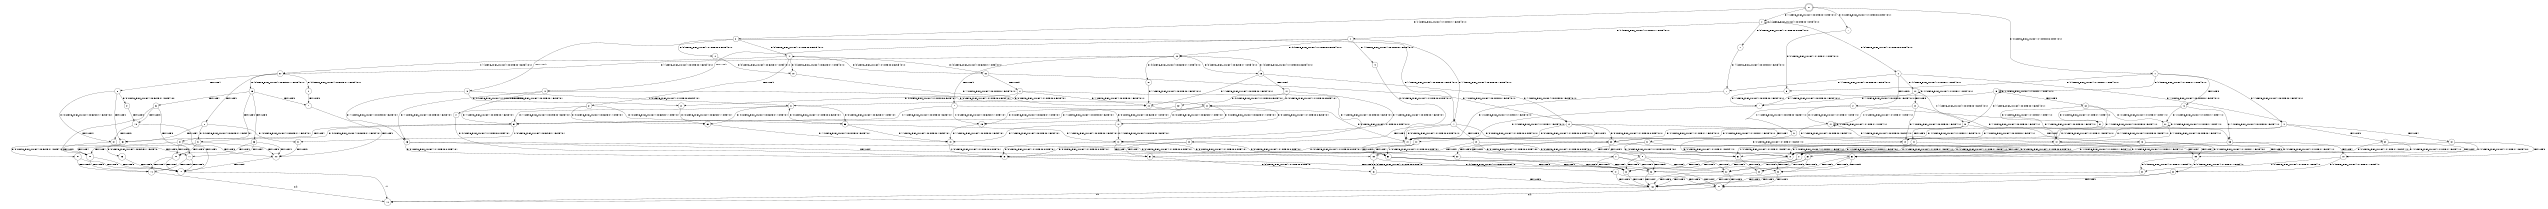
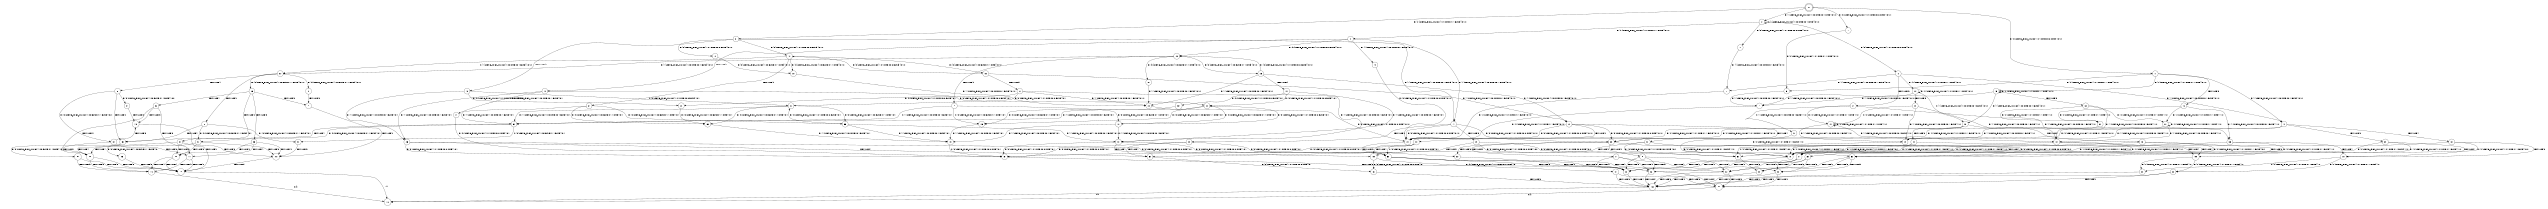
  digraph {
    fontname="Patrick Hand"
    node [fontname="Patrick Hand" shape=circle]
    edge [fontname="Patrick Hand"]
    0 [peripheries=2]
    1
    2
    3
    4
    5
    6
    7
    8
    9
    10
    11
    12
    13
    14
    15
    16
    17
    18
    19
    20
    21
    22
    23
    24
    25
    26
    27
    28
    29
    30
    31
    32
    33
    34
    35
    36
    37
    38
    39
    40
    41
    42
    43
    44
    45
    46
    47
    48
    49
    50
    51
    52
    53
    54
    55
    56
    57
    58
    59
    60
    61
    62
    63
    64
    65
    66
    67
    68
    69
    70
    71
    72
    73
    74
    75
    76
    77
    78
    79
    80
    82
    83
    84
    85
    86
    87
    88
    89
    90
    91
    92
    93
    94
    95
    96
    97
    98
    99
    100
    n101 [label=801]
    102
    81
    103
    104
    105
    106
    107
    108
    109
    110
    111
    112
    113
    114
    0 -> 1 [label="EX !0 !ATOMIC_EXCH_BRANCH (1, +1, TRUE, +0, 3, TRUE) !:0:1:2:"]
    0 -> 2 [label="EX !1 !ATOMIC_EXCH_BRANCH (1, +0, TRUE, +0, 1, TRUE) !:0:1:2:"]
    0 -> 3 [label="EX !2 !ATOMIC_EXCH_BRANCH (1, +1, TRUE, +1, 1, FALSE) !:0:1:2:"]
    0 -> 4 [label="EX !0 !ATOMIC_EXCH_BRANCH (1, +1, TRUE, +0, 3, TRUE) !:0:1:2:"]
    1 -> 5 [label="EX !2 !ATOMIC_EXCH_BRANCH (1, +1, TRUE, +1, 1, TRUE) !:0:1:2:"]
    2 -> 2 [label="EX !1 !ATOMIC_EXCH_BRANCH (1, +0, TRUE, +0, 1, TRUE) !:0:1:2:"]
    2 -> 6 [label="EX !0 !ATOMIC_EXCH_BRANCH (1, +1, TRUE, +0, 3, TRUE) !:0:1:2:"]
    2 -> 7 [label="EX !2 !ATOMIC_EXCH_BRANCH (1, +1, TRUE, +1, 1, FALSE) !:0:1:2:"]
    2 -> 8 [label="EX !0 !ATOMIC_EXCH_BRANCH (1, +1, TRUE, +0, 3, TRUE) !:0:1:2:"]
    3 -> 9 [label="EX !0 !ATOMIC_EXCH_BRANCH (1, +1, TRUE, +0, 3, FALSE) !:0:1:2:"]
    3 -> 10 [label="TERMINATE !2"]
    3 -> 11 [label="EX !1 !ATOMIC_EXCH_BRANCH (1, +0, TRUE, +0, 1, FALSE) !:0:1:2:"]
    3 -> 12 [label="EX !0 !ATOMIC_EXCH_BRANCH (1, +1, TRUE, +0, 3, FALSE) !:0:1:2:"]
    4 -> 5 [label="EX !2 !ATOMIC_EXCH_BRANCH (1, +1, TRUE, +1, 1, TRUE) !:0:1:2:"]
    4 -> 13 [label="TERMINATE !0"]
    4 -> 14 [label="EX !1 !ATOMIC_EXCH_BRANCH (1, +0, TRUE, +0, 1, FALSE) !:0:1:2:"]
    4 -> 15 [label="EX !2 !ATOMIC_EXCH_BRANCH (1, +1, TRUE, +1, 1, TRUE) !:0:1:2:"]
    5 -> 16 [label="EX !1 !ATOMIC_EXCH_BRANCH (1, +0, TRUE, +0, 1, FALSE) !:0:1:2:"]
    6 -> 17 [label="EX !1 !ATOMIC_EXCH_BRANCH (1, +0, TRUE, +0, 1, FALSE) !:0:1:2:"]
    7 -> 11 [label="EX !1 !ATOMIC_EXCH_BRANCH (1, +0, TRUE, +0, 1, FALSE) !:0:1:2:"]
    7 -> 18 [label="EX !1 !ATOMIC_EXCH_BRANCH (1, +0, TRUE, +0, 1, FALSE) !:0:1:2:"]
    7 -> 19 [label="TERMINATE !2"]
    7 -> 20 [label="EX !0 !ATOMIC_EXCH_BRANCH (1, +1, TRUE, +0, 3, FALSE) !:0:1:2:"]
    8 -> 14 [label="EX !1 !ATOMIC_EXCH_BRANCH (1, +0, TRUE, +0, 1, FALSE) !:0:1:2:"]
    8 -> 17 [label="EX !1 !ATOMIC_EXCH_BRANCH (1, +0, TRUE, +0, 1, FALSE) !:0:1:2:"]
    8 -> 21 [label="TERMINATE !0"]
    8 -> 22 [label="EX !2 !ATOMIC_EXCH_BRANCH (1, +1, TRUE, +1, 1, TRUE) !:0:1:2:"]
    9 -> 23 [label="EX !0 !ATOMIC_EXCH_BRANCH (1, +0, FALSE, +1, 1, TRUE) !:0:1:2:"]
    10 -> 24 [label="EX !0 !ATOMIC_EXCH_BRANCH (1, +1, TRUE, +0, 3, FALSE) !:0:1:"]
    10 -> 25 [label="EX !1 !ATOMIC_EXCH_BRANCH (1, +0, TRUE, +0, 1, FALSE) !:0:1:"]
    10 -> 26 [label="EX !0 !ATOMIC_EXCH_BRANCH (1, +1, TRUE, +0, 3, FALSE) !:0:1:"]
    11 -> 27 [label="EX !0 !ATOMIC_EXCH_BRANCH (1, +1, TRUE, +0, 3, TRUE) !:0:1:2:"]
    11 -> 28 [label="TERMINATE !0"]
    11 -> 29 [label="TERMINATE !2"]
    11 -> 30 [label="EX !0 !ATOMIC_EXCH_BRANCH (1, +1, TRUE, +0, 3, TRUE) !:0:1:2:"]
    12 -> 23 [label="EX !0 !ATOMIC_EXCH_BRANCH (1, +0, FALSE, +1, 1, TRUE) !:0:1:2:"]
    12 -> 31 [label="TERMINATE !2"]
    12 -> 32 [label="EX !1 !ATOMIC_EXCH_BRANCH (1, +0, TRUE, +0, 1, FALSE) !:0:1:2:"]
    12 -> 33 [label="EX !0 !ATOMIC_EXCH_BRANCH (1, +0, FALSE, +1, 1, TRUE) !:0:1:2:"]
    13 -> 34 [label="EX !2 !ATOMIC_EXCH_BRANCH (1, +1, TRUE, +1, 1, TRUE) !:1:2:"]
    13 -> 35 [label="EX !1 !ATOMIC_EXCH_BRANCH (1, +0, TRUE, +0, 1, FALSE) !:1:2:"]
    13 -> 36 [label="EX !2 !ATOMIC_EXCH_BRANCH (1, +1, TRUE, +1, 1, TRUE) !:1:2:"]
    14 -> 27 [label="EX !2 !ATOMIC_EXCH_BRANCH (1, +1, TRUE, +1, 1, FALSE) !:0:1:2:"]
    14 -> 30 [label="EX !2 !ATOMIC_EXCH_BRANCH (1, +1, TRUE, +1, 1, FALSE) !:0:1:2:"]
    14 -> 37 [label="TERMINATE !1"]
    14 -> 38 [label="TERMINATE !0"]
    15 -> 15 [label="EX !2 !ATOMIC_EXCH_BRANCH (1, +1, TRUE, +1, 1, TRUE) !:0:1:2:"]
    15 -> 16 [label="EX !1 !ATOMIC_EXCH_BRANCH (1, +0, TRUE, +0, 1, FALSE) !:0:1:2:"]
    15 -> 39 [label="TERMINATE !0"]
    15 -> 40 [label="EX !1 !ATOMIC_EXCH_BRANCH (1, +0, TRUE, +0, 1, FALSE) !:0:1:2:"]
    16 -> 27 [label="EX !2 !ATOMIC_EXCH_BRANCH (1, +1, TRUE, +1, 1, FALSE) !:0:1:2:"]
    17 -> 27 [label="EX !2 !ATOMIC_EXCH_BRANCH (1, +1, TRUE, +1, 1, FALSE) !:0:1:2:"]
    18 -> 27 [label="EX !0 !ATOMIC_EXCH_BRANCH (1, +1, TRUE, +0, 3, TRUE) !:0:1:2:"]
    19 -> 25 [label="EX !1 !ATOMIC_EXCH_BRANCH (1, +0, TRUE, +0, 1, FALSE) !:0:1:"]
    19 -> 41 [label="EX !1 !ATOMIC_EXCH_BRANCH (1, +0, TRUE, +0, 1, FALSE) !:0:1:"]
    19 -> 42 [label="EX !0 !ATOMIC_EXCH_BRANCH (1, +1, TRUE, +0, 3, FALSE) !:0:1:"]
    20 -> 32 [label="EX !1 !ATOMIC_EXCH_BRANCH (1, +0, TRUE, +0, 1, FALSE) !:0:1:2:"]
    20 -> 43 [label="EX !0 !ATOMIC_EXCH_BRANCH (1, +0, FALSE, +1, 1, TRUE) !:0:1:2:"]
    20 -> 44 [label="TERMINATE !2"]
    20 -> 45 [label="EX !0 !ATOMIC_EXCH_BRANCH (1, +0, FALSE, +1, 1, TRUE) !:0:1:2:"]
    21 -> 35 [label="EX !1 !ATOMIC_EXCH_BRANCH (1, +0, TRUE, +0, 1, FALSE) !:1:2:"]
    21 -> 46 [label="EX !1 !ATOMIC_EXCH_BRANCH (1, +0, TRUE, +0, 1, FALSE) !:1:2:"]
    21 -> 47 [label="EX !2 !ATOMIC_EXCH_BRANCH (1, +1, TRUE, +1, 1, TRUE) !:1:2:"]
    22 -> 16 [label="EX !1 !ATOMIC_EXCH_BRANCH (1, +0, TRUE, +0, 1, FALSE) !:0:1:2:"]
    22 -> 22 [label="EX !2 !ATOMIC_EXCH_BRANCH (1, +1, TRUE, +1, 1, TRUE) !:0:1:2:"]
    22 -> 40 [label="EX !1 !ATOMIC_EXCH_BRANCH (1, +0, TRUE, +0, 1, FALSE) !:0:1:2:"]
    22 -> 48 [label="TERMINATE !0"]
    23 -> 49 [label="EX !1 !ATOMIC_EXCH_BRANCH (1, +0, TRUE, +0, 1, FALSE) !:0:1:2:"]
    24 -> 50 [label="EX !0 !ATOMIC_EXCH_BRANCH (1, +0, FALSE, +1, 1, TRUE) !:0:1:"]
    25 -> 51 [label="EX !0 !ATOMIC_EXCH_BRANCH (1, +1, TRUE, +0, 3, TRUE) !:0:1:"]
    25 -> 52 [label="TERMINATE !1"]
    25 -> 53 [label="EX !0 !ATOMIC_EXCH_BRANCH (1, +1, TRUE, +0, 3, TRUE) !:0:1:"]
    26 -> 50 [label="EX !0 !ATOMIC_EXCH_BRANCH (1, +0, FALSE, +1, 1, TRUE) !:0:1:"]
    26 -> 54 [label="EX !1 !ATOMIC_EXCH_BRANCH (1, +0, TRUE, +0, 1, FALSE) !:0:1:"]
    26 -> 55 [label="EX !0 !ATOMIC_EXCH_BRANCH (1, +0, FALSE, +1, 1, TRUE) !:0:1:"]
    27 -> 56 [label="TERMINATE !0"]
    28 -> 52 [label="TERMINATE !2"]
    28 -> 57 [label="EX !0 !ATOMIC_EXCH_BRANCH (1, +1, TRUE, +0, 3, TRUE) !:0:2:"]
    28 -> 58 [label="EX !0 !ATOMIC_EXCH_BRANCH (1, +1, TRUE, +0, 3, TRUE) !:0:2:"]
    29 -> 51 [label="EX !0 !ATOMIC_EXCH_BRANCH (1, +1, TRUE, +0, 3, TRUE) !:0:1:"]
    29 -> 52 [label="TERMINATE !1"]
    29 -> 53 [label="EX !0 !ATOMIC_EXCH_BRANCH (1, +1, TRUE, +0, 3, TRUE) !:0:1:"]
    30 -> 56 [label="TERMINATE !0"]
    30 -> 59 [label="TERMINATE !1"]
    30 -> 60 [label="TERMINATE !2"]
    30 -> 61 [label="TERMINATE !0"]
    31 -> 50 [label="EX !0 !ATOMIC_EXCH_BRANCH (1, +0, FALSE, +1, 1, TRUE) !:0:1:"]
    31 -> 54 [label="EX !1 !ATOMIC_EXCH_BRANCH (1, +0, TRUE, +0, 1, FALSE) !:0:1:"]
    31 -> 55 [label="EX !0 !ATOMIC_EXCH_BRANCH (1, +0, FALSE, +1, 1, TRUE) !:0:1:"]
    32 -> 62 [label="EX !0 !ATOMIC_EXCH_BRANCH (1, +0, FALSE, +1, 1, FALSE) !:0:1:2:"]
    32 -> 63 [label="TERMINATE !1"]
    32 -> 64 [label="TERMINATE !2"]
    32 -> 65 [label="EX !0 !ATOMIC_EXCH_BRANCH (1, +0, FALSE, +1, 1, FALSE) !:0:1:2:"]
    33 -> 12 [label="EX !0 !ATOMIC_EXCH_BRANCH (1, +1, TRUE, +0, 3, FALSE) !:0:1:2:"]
    33 -> 66 [label="TERMINATE !2"]
    33 -> 67 [label="EX !1 !ATOMIC_EXCH_BRANCH (1, +0, TRUE, +0, 1, FALSE) !:0:1:2:"]
    34 -> 68 [label="EX !1 !ATOMIC_EXCH_BRANCH (1, +0, TRUE, +0, 1, FALSE) !:1:2:"]
    35 -> 69 [label="EX !2 !ATOMIC_EXCH_BRANCH (1, +1, TRUE, +1, 1, FALSE) !:1:2:"]
    35 -> 70 [label="TERMINATE !1"]
    35 -> 71 [label="EX !2 !ATOMIC_EXCH_BRANCH (1, +1, TRUE, +1, 1, FALSE) !:1:2:"]
    36 -> 36 [label="EX !2 !ATOMIC_EXCH_BRANCH (1, +1, TRUE, +1, 1, TRUE) !:1:2:"]
    36 -> 68 [label="EX !1 !ATOMIC_EXCH_BRANCH (1, +0, TRUE, +0, 1, FALSE) !:1:2:"]
    36 -> 72 [label="EX !1 !ATOMIC_EXCH_BRANCH (1, +0, TRUE, +0, 1, FALSE) !:1:2:"]
    37 -> 57 [label="EX !2 !ATOMIC_EXCH_BRANCH (1, +1, TRUE, +1, 1, FALSE) !:0:2:"]
    37 -> 58 [label="EX !2 !ATOMIC_EXCH_BRANCH (1, +1, TRUE, +1, 1, FALSE) !:0:2:"]
    37 -> 70 [label="TERMINATE !0"]
    38 -> 69 [label="EX !2 !ATOMIC_EXCH_BRANCH (1, +1, TRUE, +1, 1, FALSE) !:1:2:"]
    38 -> 70 [label="TERMINATE !1"]
    38 -> 71 [label="EX !2 !ATOMIC_EXCH_BRANCH (1, +1, TRUE, +1, 1, FALSE) !:1:2:"]
    39 -> 34 [label="EX !2 !ATOMIC_EXCH_BRANCH (1, +1, TRUE, +1, 1, TRUE) !:1:2:"]
    39 -> 36 [label="EX !2 !ATOMIC_EXCH_BRANCH (1, +1, TRUE, +1, 1, TRUE) !:1:2:"]
    39 -> 72 [label="EX !1 !ATOMIC_EXCH_BRANCH (1, +0, TRUE, +0, 1, FALSE) !:1:2:"]
    40 -> 27 [label="EX !2 !ATOMIC_EXCH_BRANCH (1, +1, TRUE, +1, 1, FALSE) !:0:1:2:"]
    40 -> 30 [label="EX !2 !ATOMIC_EXCH_BRANCH (1, +1, TRUE, +1, 1, FALSE) !:0:1:2:"]
    40 -> 73 [label="TERMINATE !1"]
    40 -> 74 [label="TERMINATE !0"]
    41 -> 51 [label="EX !0 !ATOMIC_EXCH_BRANCH (1, +1, TRUE, +0, 3, TRUE) !:0:1:"]
    42 -> 54 [label="EX !1 !ATOMIC_EXCH_BRANCH (1, +0, TRUE, +0, 1, FALSE) !:0:1:"]
    42 -> 75 [label="EX !0 !ATOMIC_EXCH_BRANCH (1, +0, FALSE, +1, 1, TRUE) !:0:1:"]
    42 -> 76 [label="EX !0 !ATOMIC_EXCH_BRANCH (1, +0, FALSE, +1, 1, TRUE) !:0:1:"]
    43 -> 49 [label="EX !1 !ATOMIC_EXCH_BRANCH (1, +0, TRUE, +0, 1, FALSE) !:0:1:2:"]
    44 -> 54 [label="EX !1 !ATOMIC_EXCH_BRANCH (1, +0, TRUE, +0, 1, FALSE) !:0:1:"]
    44 -> 75 [label="EX !0 !ATOMIC_EXCH_BRANCH (1, +0, FALSE, +1, 1, TRUE) !:0:1:"]
    44 -> 76 [label="EX !0 !ATOMIC_EXCH_BRANCH (1, +0, FALSE, +1, 1, TRUE) !:0:1:"]
    45 -> 20 [label="EX !0 !ATOMIC_EXCH_BRANCH (1, +1, TRUE, +0, 3, FALSE) !:0:1:2:"]
    45 -> 49 [label="EX !1 !ATOMIC_EXCH_BRANCH (1, +0, TRUE, +0, 1, FALSE) !:0:1:2:"]
    45 -> 67 [label="EX !1 !ATOMIC_EXCH_BRANCH (1, +0, TRUE, +0, 1, FALSE) !:0:1:2:"]
    45 -> 77 [label="TERMINATE !2"]
    46 -> 69 [label="EX !2 !ATOMIC_EXCH_BRANCH (1, +1, TRUE, +1, 1, FALSE) !:1:2:"]
    47 -> 47 [label="EX !2 !ATOMIC_EXCH_BRANCH (1, +1, TRUE, +1, 1, TRUE) !:1:2:"]
    47 -> 68 [label="EX !1 !ATOMIC_EXCH_BRANCH (1, +0, TRUE, +0, 1, FALSE) !:1:2:"]
    47 -> 72 [label="EX !1 !ATOMIC_EXCH_BRANCH (1, +0, TRUE, +0, 1, FALSE) !:1:2:"]
    48 -> 47 [label="EX !2 !ATOMIC_EXCH_BRANCH (1, +1, TRUE, +1, 1, TRUE) !:1:2:"]
    48 -> 68 [label="EX !1 !ATOMIC_EXCH_BRANCH (1, +0, TRUE, +0, 1, FALSE) !:1:2:"]
    48 -> 72 [label="EX !1 !ATOMIC_EXCH_BRANCH (1, +0, TRUE, +0, 1, FALSE) !:1:2:"]
    49 -> 27 [label="EX !0 !ATOMIC_EXCH_BRANCH (1, +1, TRUE, +0, 3, TRUE) !:0:1:2:"]
    50 -> 78 [label="EX !1 !ATOMIC_EXCH_BRANCH (1, +0, TRUE, +0, 1, FALSE) !:0:1:"]
    51 -> 79 [label="TERMINATE !0"]
    52 -> 80 [label="EX !0 !ATOMIC_EXCH_BRANCH (1, +1, TRUE, +0, 3, TRUE) !:0:"]
    53 -> 79 [label="TERMINATE !0"]
    53 -> 82 [label="TERMINATE !1"]
    53 -> 83 [label="TERMINATE !0"]
    54 -> 84 [label="EX !0 !ATOMIC_EXCH_BRANCH (1, +0, FALSE, +1, 1, FALSE) !:0:1:"]
    54 -> 85 [label="TERMINATE !1"]
    54 -> 86 [label="EX !0 !ATOMIC_EXCH_BRANCH (1, +0, FALSE, +1, 1, FALSE) !:0:1:"]
    55 -> 26 [label="EX !0 !ATOMIC_EXCH_BRANCH (1, +1, TRUE, +0, 3, FALSE) !:0:1:"]
    55 -> 78 [label="EX !1 !ATOMIC_EXCH_BRANCH (1, +0, TRUE, +0, 1, FALSE) !:0:1:"]
    55 -> 87 [label="EX !1 !ATOMIC_EXCH_BRANCH (1, +0, TRUE, +0, 1, FALSE) !:0:1:"]
    56 -> 79 [label="TERMINATE !2"]
    57 -> 88 [label="TERMINATE !0"]
    58 -> 82 [label="TERMINATE !2"]
    58 -> 88 [label="TERMINATE !0"]
    58 -> 89 [label="TERMINATE !0"]
    59 -> 82 [label="TERMINATE !2"]
    59 -> 88 [label="TERMINATE !0"]
    59 -> 89 [label="TERMINATE !0"]
    60 -> 79 [label="TERMINATE !0"]
    60 -> 82 [label="TERMINATE !1"]
    60 -> 83 [label="TERMINATE !0"]
    61 -> 79 [label="TERMINATE !2"]
    61 -> 83 [label="TERMINATE !2"]
    61 -> 89 [label="TERMINATE !1"]
    62 -> 90 [label="TERMINATE !0"]
    63 -> 85 [label="TERMINATE !2"]
    63 -> 91 [label="EX !0 !ATOMIC_EXCH_BRANCH (1, +0, FALSE, +1, 1, FALSE) !:0:2:"]
    63 -> 92 [label="EX !0 !ATOMIC_EXCH_BRANCH (1, +0, FALSE, +1, 1, FALSE) !:0:2:"]
    64 -> 84 [label="EX !0 !ATOMIC_EXCH_BRANCH (1, +0, FALSE, +1, 1, FALSE) !:0:1:"]
    64 -> 85 [label="TERMINATE !1"]
    64 -> 86 [label="EX !0 !ATOMIC_EXCH_BRANCH (1, +0, FALSE, +1, 1, FALSE) !:0:1:"]
    65 -> 90 [label="TERMINATE !0"]
    65 -> 93 [label="TERMINATE !1"]
    65 -> 94 [label="TERMINATE !2"]
    65 -> 95 [label="TERMINATE !0"]
    66 -> 24 [label="EX !0 !ATOMIC_EXCH_BRANCH (1, +1, TRUE, +0, 3, FALSE) !:0:1:"]
    66 -> 26 [label="EX !0 !ATOMIC_EXCH_BRANCH (1, +1, TRUE, +0, 3, FALSE) !:0:1:"]
    66 -> 49 [label="EX !1 !ATOMIC_EXCH_BRANCH (1, +0, TRUE, +0, 1, FALSE) !:0:1:2:"]
    66 -> 87 [label="EX !1 !ATOMIC_EXCH_BRANCH (1, +0, TRUE, +0, 1, FALSE) !:0:1:"]
    67 -> 27 [label="EX !0 !ATOMIC_EXCH_BRANCH (1, +1, TRUE, +0, 3, TRUE) !:0:1:2:"]
    67 -> 30 [label="EX !0 !ATOMIC_EXCH_BRANCH (1, +1, TRUE, +0, 3, TRUE) !:0:1:2:"]
    67 -> 96 [label="TERMINATE !1"]
    67 -> 97 [label="TERMINATE !2"]
    68 -> 69 [label="EX !2 !ATOMIC_EXCH_BRANCH (1, +1, TRUE, +1, 1, FALSE) !:1:2:"]
    69 -> 79 [label="TERMINATE !2"]
    70 -> 98 [label="EX !2 !ATOMIC_EXCH_BRANCH (1, +1, TRUE, +1, 1, FALSE) !:2:"]
    70 -> 99 [label="EX !2 !ATOMIC_EXCH_BRANCH (1, +1, TRUE, +1, 1, FALSE) !:2:"]
    71 -> 79 [label="TERMINATE !2"]
    71 -> 83 [label="TERMINATE !2"]
    71 -> 89 [label="TERMINATE !1"]
    72 -> 69 [label="EX !2 !ATOMIC_EXCH_BRANCH (1, +1, TRUE, +1, 1, FALSE) !:1:2:"]
    72 -> 71 [label="EX !2 !ATOMIC_EXCH_BRANCH (1, +1, TRUE, +1, 1, FALSE) !:1:2:"]
    72 -> 100 [label="TERMINATE !1"]
    73 -> 57 [label="EX !2 !ATOMIC_EXCH_BRANCH (1, +1, TRUE, +1, 1, FALSE) !:0:2:"]
    73 -> 58 [label="EX !2 !ATOMIC_EXCH_BRANCH (1, +1, TRUE, +1, 1, FALSE) !:0:2:"]
    73 -> 100 [label="TERMINATE !0"]
    74 -> 69 [label="EX !2 !ATOMIC_EXCH_BRANCH (1, +1, TRUE, +1, 1, FALSE) !:1:2:"]
    74 -> 71 [label="EX !2 !ATOMIC_EXCH_BRANCH (1, +1, TRUE, +1, 1, FALSE) !:1:2:"]
    74 -> 100 [label="TERMINATE !1"]
    75 -> 78 [label="EX !1 !ATOMIC_EXCH_BRANCH (1, +0, TRUE, +0, 1, FALSE) !:0:1:"]
    76 -> 42 [label="EX !0 !ATOMIC_EXCH_BRANCH (1, +1, TRUE, +0, 3, FALSE) !:0:1:"]
    76 -> 78 [label="EX !1 !ATOMIC_EXCH_BRANCH (1, +0, TRUE, +0, 1, FALSE) !:0:1:"]
    76 -> 87 [label="EX !1 !ATOMIC_EXCH_BRANCH (1, +0, TRUE, +0, 1, FALSE) !:0:1:"]
    77 -> 42 [label="EX !0 !ATOMIC_EXCH_BRANCH (1, +1, TRUE, +0, 3, FALSE) !:0:1:"]
    77 -> 87 [label="EX !1 !ATOMIC_EXCH_BRANCH (1, +0, TRUE, +0, 1, FALSE) !:0:1:"]
    77 -> n101 [label="EX !0 !ATOMIC_EXCH_BRANCH (1, +1, TRUE, +0, 3, FALSE) !:0:1:"]
    78 -> 51 [label="EX !0 !ATOMIC_EXCH_BRANCH (1, +1, TRUE, +0, 3, TRUE) !:0:1:"]
    79 -> 102 [label="TERMINATE !1"]
    80 -> 102 [label="TERMINATE !0"]
    82 -> 102 [label="TERMINATE !0"]
    82 -> 103 [label="TERMINATE !0"]
    83 -> 102 [label="TERMINATE !1"]
    83 -> 103 [label="TERMINATE !1"]
    84 -> 104 [label="TERMINATE !0"]
    85 -> 105 [label="EX !0 !ATOMIC_EXCH_BRANCH (1, +0, FALSE, +1, 1, FALSE) !:0:"]
    85 -> 106 [label="EX !0 !ATOMIC_EXCH_BRANCH (1, +0, FALSE, +1, 1, FALSE) !:0:"]
    86 -> 104 [label="TERMINATE !0"]
    86 -> 107 [label="TERMINATE !1"]
    86 -> 108 [label="TERMINATE !0"]
    87 -> 51 [label="EX !0 !ATOMIC_EXCH_BRANCH (1, +1, TRUE, +0, 3, TRUE) !:0:1:"]
    87 -> 53 [label="EX !0 !ATOMIC_EXCH_BRANCH (1, +1, TRUE, +0, 3, TRUE) !:0:1:"]
    87 -> 109 [label="TERMINATE !1"]
    88 -> 102 [label="TERMINATE !2"]
    89 -> 102 [label="TERMINATE !2"]
    89 -> 103 [label="TERMINATE !2"]
    90 -> 104 [label="TERMINATE !2"]
    91 -> 110 [label="TERMINATE !0"]
    92 -> 107 [label="TERMINATE !2"]
-   110 -> 92 [label="TERMINATE !0"]
+   92 -> 110 [label="TERMINATE !0"]
    92 -> 111 [label="TERMINATE !0"]
    93 -> 107 [label="TERMINATE !2"]
    93 -> 110 [label="TERMINATE !0"]
    93 -> 111 [label="TERMINATE !0"]
    94 -> 104 [label="TERMINATE !0"]
    94 -> 107 [label="TERMINATE !1"]
    94 -> 108 [label="TERMINATE !0"]
    95 -> 104 [label="TERMINATE !2"]
    95 -> 108 [label="TERMINATE !2"]
    95 -> 111 [label="TERMINATE !1"]
    96 -> 57 [label="EX !0 !ATOMIC_EXCH_BRANCH (1, +1, TRUE, +0, 3, TRUE) !:0:2:"]
    96 -> 58 [label="EX !0 !ATOMIC_EXCH_BRANCH (1, +1, TRUE, +0, 3, TRUE) !:0:2:"]
    96 -> 109 [label="TERMINATE !2"]
    97 -> 51 [label="EX !0 !ATOMIC_EXCH_BRANCH (1, +1, TRUE, +0, 3, TRUE) !:0:1:"]
    97 -> 53 [label="EX !0 !ATOMIC_EXCH_BRANCH (1, +1, TRUE, +0, 3, TRUE) !:0:1:"]
    97 -> 109 [label="TERMINATE !1"]
    98 -> 102 [label="TERMINATE !2"]
    99 -> 102 [label="TERMINATE !2"]
    99 -> 103 [label="TERMINATE !2"]
    100 -> 98 [label="EX !2 !ATOMIC_EXCH_BRANCH (1, +1, TRUE, +1, 1, FALSE) !:2:"]
    100 -> 99 [label="EX !2 !ATOMIC_EXCH_BRANCH (1, +1, TRUE, +1, 1, FALSE) !:2:"]
    n101 -> 75 [label="EX !0 !ATOMIC_EXCH_BRANCH (1, +0, FALSE, +1, 1, TRUE) !:0:1:"]
    102 -> 112 [label=exit]
    81 -> 102 [label="TERMINATE !0"]
    81 -> 103 [label="TERMINATE !0"]
    103 -> 112 [label=exit]
    104 -> 113 [label="TERMINATE !1"]
    105 -> 113 [label="TERMINATE !0"]
    106 -> 113 [label="TERMINATE !0"]
    106 -> 114 [label="TERMINATE !0"]
    107 -> 113 [label="TERMINATE !0"]
    107 -> 114 [label="TERMINATE !0"]
    108 -> 113 [label="TERMINATE !1"]
    108 -> 114 [label="TERMINATE !1"]
    109 -> 80 [label="EX !0 !ATOMIC_EXCH_BRANCH (1, +1, TRUE, +0, 3, TRUE) !:0:"]
    109 -> 81 [label="EX !0 !ATOMIC_EXCH_BRANCH (1, +1, TRUE, +0, 3, TRUE) !:0:"]
    110 -> 113 [label="TERMINATE !2"]
    111 -> 113 [label="TERMINATE !2"]
    111 -> 114 [label="TERMINATE !2"]
    113 -> 112 [label=exit]
    114 -> 112 [label=exit]
  }
